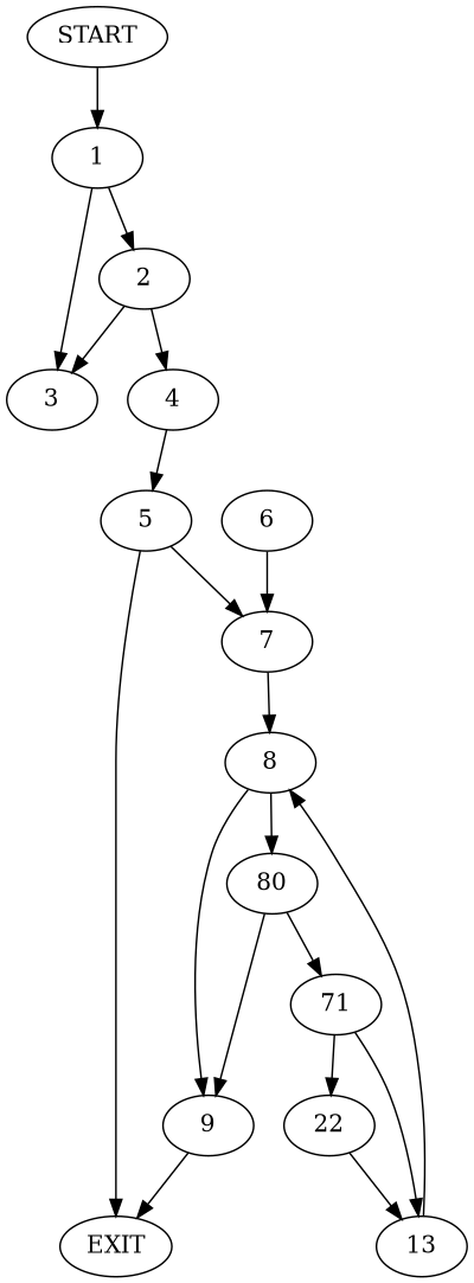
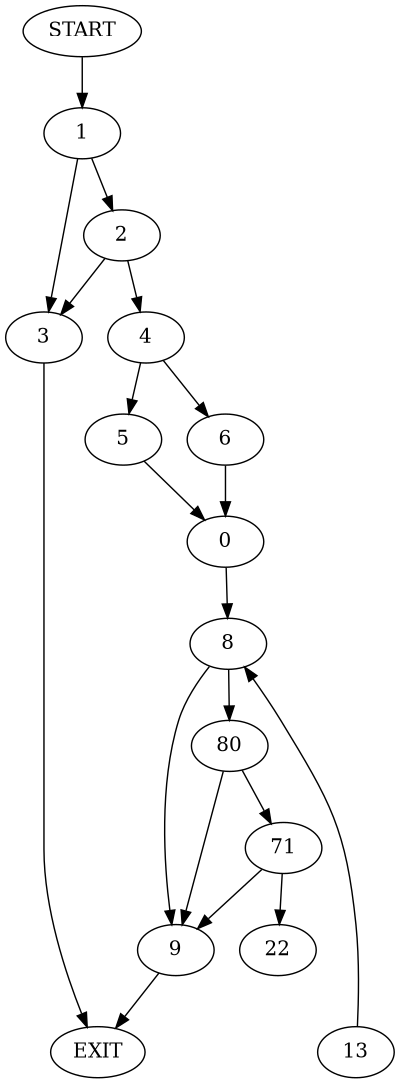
  digraph {
    n1 [label=START]
    1
    2
    3
    n5 [label=EXIT]
    4
    5
    6
-   7
+   7 [label=0]
    8
    9
    n12 [label=80]
    n13 [label=71]
    n14 [label=22]
    13
    n1 -> 1
    1 -> 2
    1 -> 3
    2 -> 3
    2 -> 4
-   5 -> n5
+   3 -> n5
    4 -> 5
+   4 -> 6
    5 -> 7
    6 -> 7
    7 -> 8
    8 -> 9
    8 -> n12
    9 -> n5
    n12 -> 9
    n12 -> n13
    n13 -> n14
-   n13 -> 13
-   n14 -> 13
+   n13 -> 9
    13 -> 8
  }
